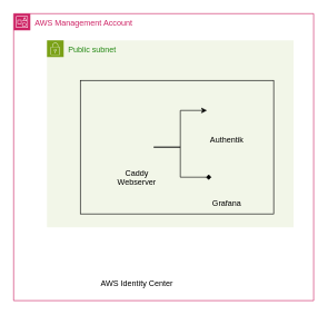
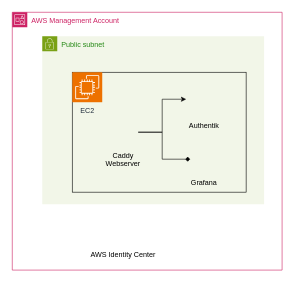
  <mxCell id="0" />
  <mxCell id="1" parent="0" />
  <mxCell id="2" value="AWS Management Account" style="points=[[0,0],[0.25,0],[0.5,0],[0.75,0],[1,0],[1,0.25],[1,0.5],[1,0.75],[1,1],[0.75,1],[0.5,1],[0.25,1],[0,1],[0,0.75],[0,0.5],[0,0.25]];outlineConnect=0;gradientColor=none;html=1;whiteSpace=wrap;fontSize=12;fontStyle=0;container=0;pointerEvents=0;collapsible=0;recursiveResize=0;shape=mxgraph.aws4.group;grIcon=mxgraph.aws4.group_account;strokeColor=#CD2264;fillColor=none;verticalAlign=top;align=left;spacingLeft=30;fontColor=#CD2264;dashed=0;" vertex="1" parent="1"><mxGeometry x="20" y="20" width="450" height="430" as="geometry" /></mxCell>
  <mxCell id="3" value="AWS Identity Center" style="shape=image;verticalLabelPosition=bottom;labelBackgroundColor=default;verticalAlign=top;aspect=fixed;imageAspect=0;image=https://cloud-icons.onemodel.app/aws/Architecture-Service-Icons_01312023/Arch_Security-Identity-Compliance/64/Arch_AWS-IAM-Identity-Center_64@5x.png;" vertex="1" parent="1"><mxGeometry x="180" y="360" width="50" height="50" as="geometry" /></mxCell>
  <mxCell id="4" value="Public subnet" style="points=[[0,0],[0.25,0],[0.5,0],[0.75,0],[1,0],[1,0.25],[1,0.5],[1,0.75],[1,1],[0.75,1],[0.5,1],[0.25,1],[0,1],[0,0.75],[0,0.5],[0,0.25]];outlineConnect=0;gradientColor=none;html=1;whiteSpace=wrap;fontSize=12;fontStyle=0;container=1;pointerEvents=0;collapsible=0;recursiveResize=0;shape=mxgraph.aws4.group;grIcon=mxgraph.aws4.group_security_group;grStroke=0;strokeColor=#7AA116;fillColor=#F2F6E8;verticalAlign=top;align=left;spacingLeft=30;fontColor=#248814;dashed=0;" vertex="1" parent="1"><mxGeometry x="70" y="60" width="370" height="280" as="geometry" /></mxCell>
  <mxCell id="5" value="" style="rounded=0;whiteSpace=wrap;html=1;fillColor=none;" vertex="1" parent="4"><mxGeometry x="50" y="60" width="290" height="200" as="geometry" /></mxCell>
+ <mxCell id="6" value="EC2" style="sketch=0;points=[[0,0,0],[0.25,0,0],[0.5,0,0],[0.75,0,0],[1,0,0],[0,1,0],[0.25,1,0],[0.5,1,0],[0.75,1,0],[1,1,0],[0,0.25,0],[0,0.5,0],[0,0.75,0],[1,0.25,0],[1,0.5,0],[1,0.75,0]];outlineConnect=0;fontColor=#232F3E;fillColor=#ED7100;strokeColor=#ffffff;dashed=0;verticalLabelPosition=bottom;verticalAlign=top;align=center;html=1;fontSize=12;fontStyle=0;aspect=fixed;shape=mxgraph.aws4.resourceIcon;resIcon=mxgraph.aws4.ec2;" vertex="1" parent="4"><mxGeometry x="50" y="60" width="50" height="50" as="geometry" /></mxCell>
  <mxCell id="7" style="edgeStyle=orthogonalEdgeStyle;rounded=0;orthogonalLoop=1;jettySize=auto;html=1;" edge="1" parent="4" source="9" target="10"><mxGeometry relative="1" as="geometry"><Array as="points"><mxPoint x="200" y="160" /><mxPoint x="200" y="105" /></Array></mxGeometry></mxCell>
  <mxCell id="8" style="edgeStyle=orthogonalEdgeStyle;rounded=0;orthogonalLoop=1;jettySize=auto;html=1;entryX=0;entryY=0.5;entryDx=0;entryDy=0;endArrow=diamond;" edge="1" parent="4" source="9" target="11"><mxGeometry relative="1" as="geometry"><Array as="points"><mxPoint x="200" y="160" /><mxPoint x="200" y="205" /></Array></mxGeometry></mxCell>
  <mxCell id="9" value="Caddy&#10;Webserver" style="shape=image;verticalLabelPosition=bottom;labelBackgroundColor=none;verticalAlign=top;aspect=fixed;imageAspect=0;image=https://caddyserver.com/old/resources/images/caddy-lock.png;fontColor=default;" vertex="1" parent="4"><mxGeometry x="110" y="135" width="50" height="50" as="geometry" /></mxCell>
  <mxCell id="10" value="Authentik" style="shape=image;verticalLabelPosition=bottom;labelBackgroundColor=none;verticalAlign=top;aspect=fixed;imageAspect=0;image=https://elest.io/images/softwares/174/logo.png;" vertex="1" parent="4"><mxGeometry x="240" y="75" width="60" height="60" as="geometry" /></mxCell>
  <mxCell id="11" value="Grafana" style="shape=image;verticalLabelPosition=bottom;labelBackgroundColor=none;verticalAlign=top;aspect=fixed;imageAspect=0;image=https://images.icon-icons.com/2699/PNG/512/grafana_logo_icon_171049.png;clipPath=inset(15.33% 63.67% 16.67% 4.67%);" vertex="1" parent="4"><mxGeometry x="246.72" y="180" width="46.57" height="50" as="geometry" /></mxCell>
